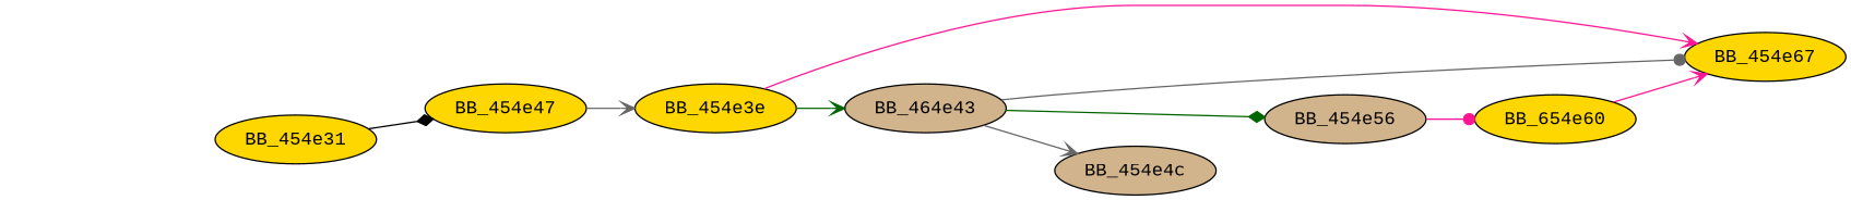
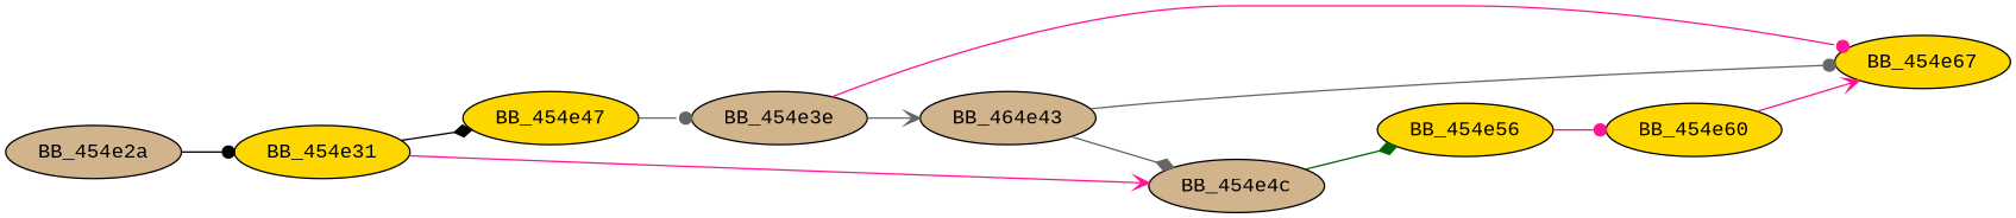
  digraph {
    fontname="Liberation Mono"
    rankdir=LR
    node [fillcolor=gold fontname="Liberation Mono" style=filled]
    edge [arrowhead=vee color=deeppink fontname="Liberation Mono"]
+   BB_454e2a [fillcolor=tan]
    BB_454e31
    n3 [label=BB_454e47]
    BB_454e4c [fillcolor=tan]
-   BB_454e3e
-   BB_454e56 [fillcolor=tan]
+   BB_454e3e [fillcolor=tan]
+   BB_454e56
    n7 [fillcolor=tan label=BB_464e43]
    n8 [label=BB_454e67]
-   BB_454e60 [label=BB_654e60]
+   BB_454e60
+   BB_454e2a -> BB_454e31 [arrowhead=dot color=black]
    BB_454e31 -> n3 [arrowhead=diamond color=black]
-   n3 -> BB_454e3e [color=gray40]
-   n7 -> BB_454e56 [arrowhead=diamond color=darkgreen]
-   BB_454e3e -> n7 [color=darkgreen]
-   BB_454e3e -> n8
+   BB_454e31 -> BB_454e4c
+   n3 -> BB_454e3e [arrowhead=dot color=gray40]
+   BB_454e4c -> BB_454e56 [arrowhead=diamond color=darkgreen]
+   BB_454e3e -> n7 [color=gray40]
+   BB_454e3e -> n8 [arrowhead=dot]
    BB_454e56 -> BB_454e60 [arrowhead=dot]
-   n7 -> BB_454e4c [color=gray40]
+   n7 -> BB_454e4c [arrowhead=diamond color=gray40]
    n7 -> n8 [arrowhead=dot color=gray40]
    BB_454e60 -> n8
  }
